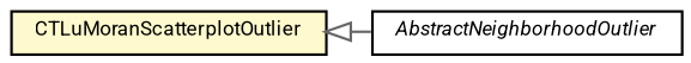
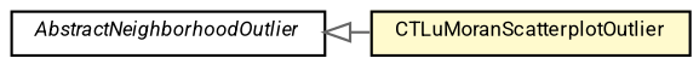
  digraph {
    nodesep=0.15
    rankdir=LR
    ranksep=0.25
    fontname="IBM Plex Mono"
    node [fontcolor=black fontname="IBM Plex Mono" fontsize=8 margin=0 shape=plaintext]
    n1 [height=0 label=<<table title="de.lmu.ifi.dbs.elki.algorithm.outlier.spatial.AbstractNeighborhoodOutlier" border="0" cellborder="1" cellspacing="0" cellpadding="2" href="AbstractNeighborhoodOutlier.html" target="_parent"> 		<tr><td><table border="0" cellspacing="0" cellpadding="1"> 		<tr><td align="center" balign="center"> <font face="Roboto"><i>AbstractNeighborhoodOutlier</i></font> </td></tr> 		</table></td></tr> 		</table>> width=0]
    n2 [height=0 label=<<table title="de.lmu.ifi.dbs.elki.algorithm.outlier.spatial.CTLuMoranScatterplotOutlier" border="0" cellborder="1" cellspacing="0" cellpadding="2" bgcolor="lemonChiffon" href="CTLuMoranScatterplotOutlier.html" target="_parent"> 		<tr><td><table border="0" cellspacing="0" cellpadding="1"> 		<tr><td align="center" balign="center"> <font face="Roboto">CTLuMoranScatterplotOutlier</font> </td></tr> 		</table></td></tr> 		</table>> width=0]
-   n2 -> n1 [arrowtail=empty color=gray40 dir=back fontname="IBM Plex Mono" fontsize=7 labelfontname=Roboto labelfontsize=7 weight=10]
+   n1 -> n2 [arrowtail=empty color=gray40 dir=back fontname="IBM Plex Mono" fontsize=7 labelfontname=Roboto labelfontsize=7 weight=10]
  }
